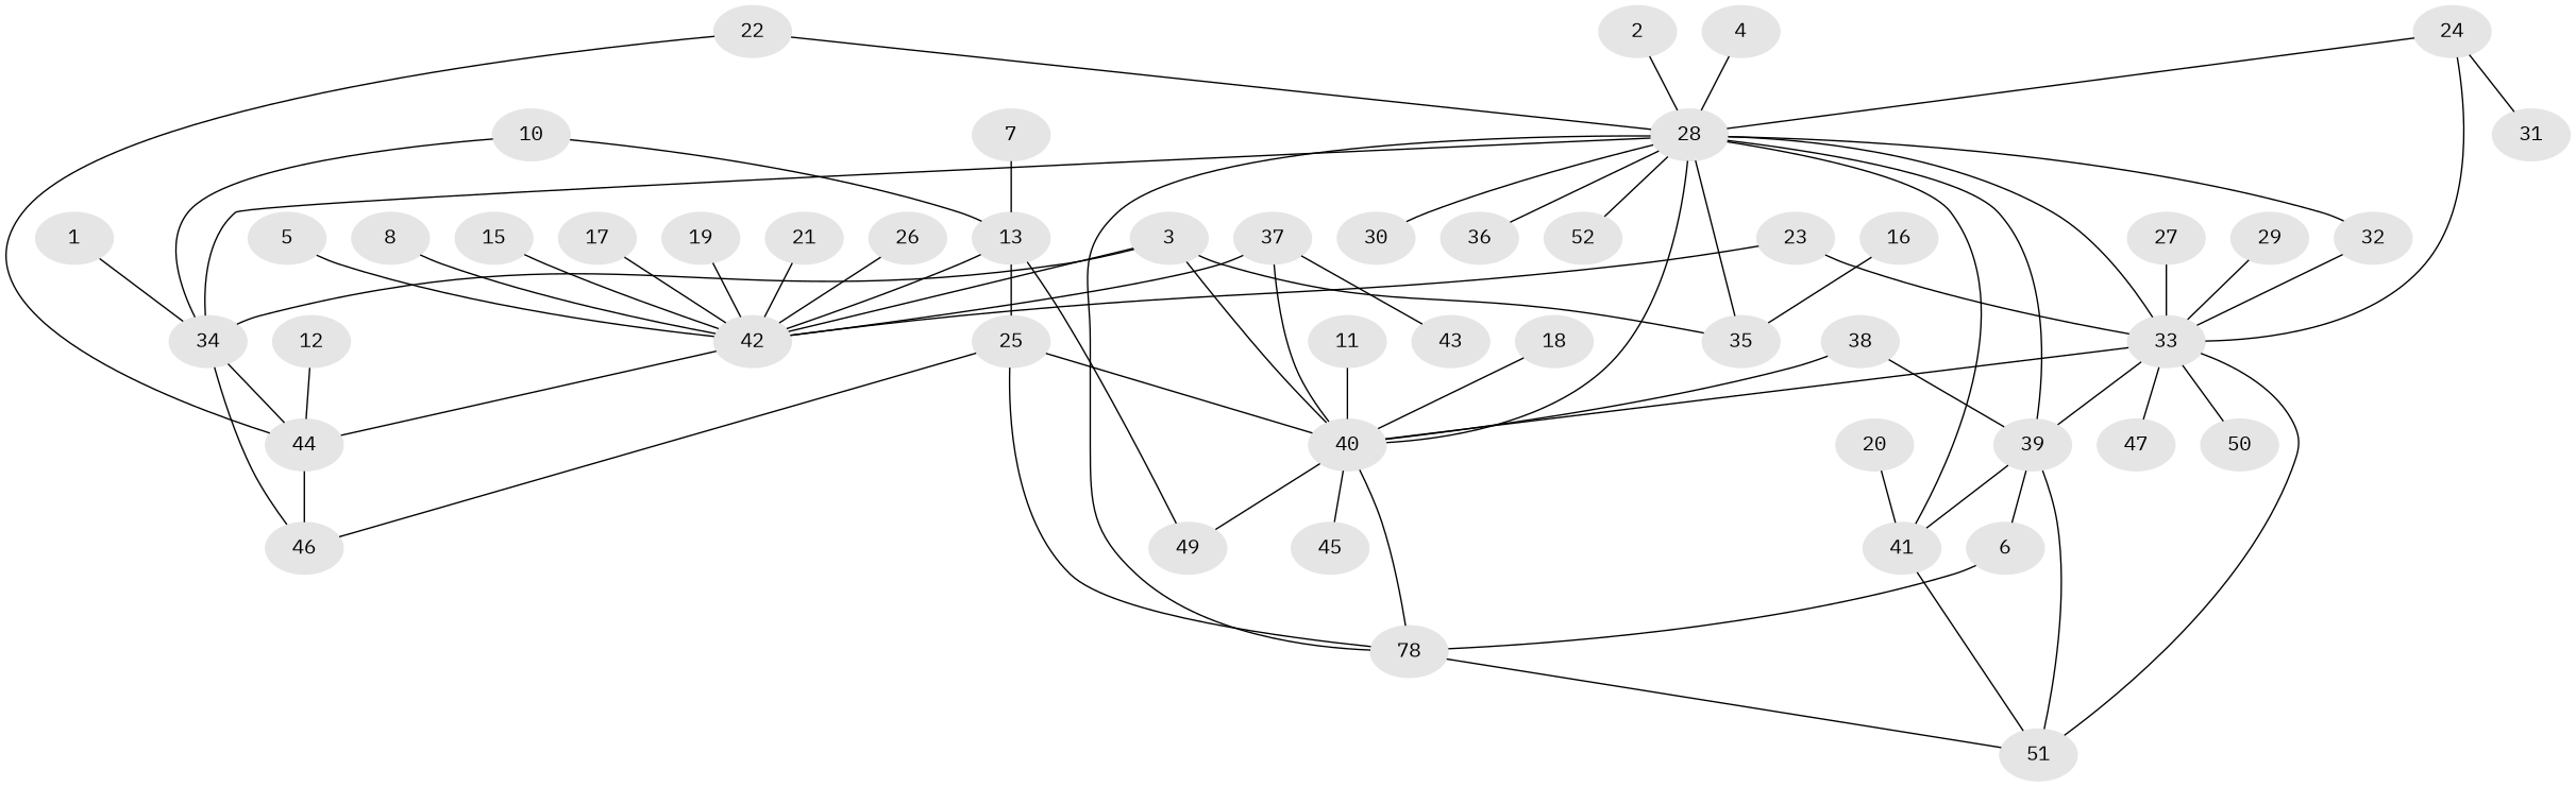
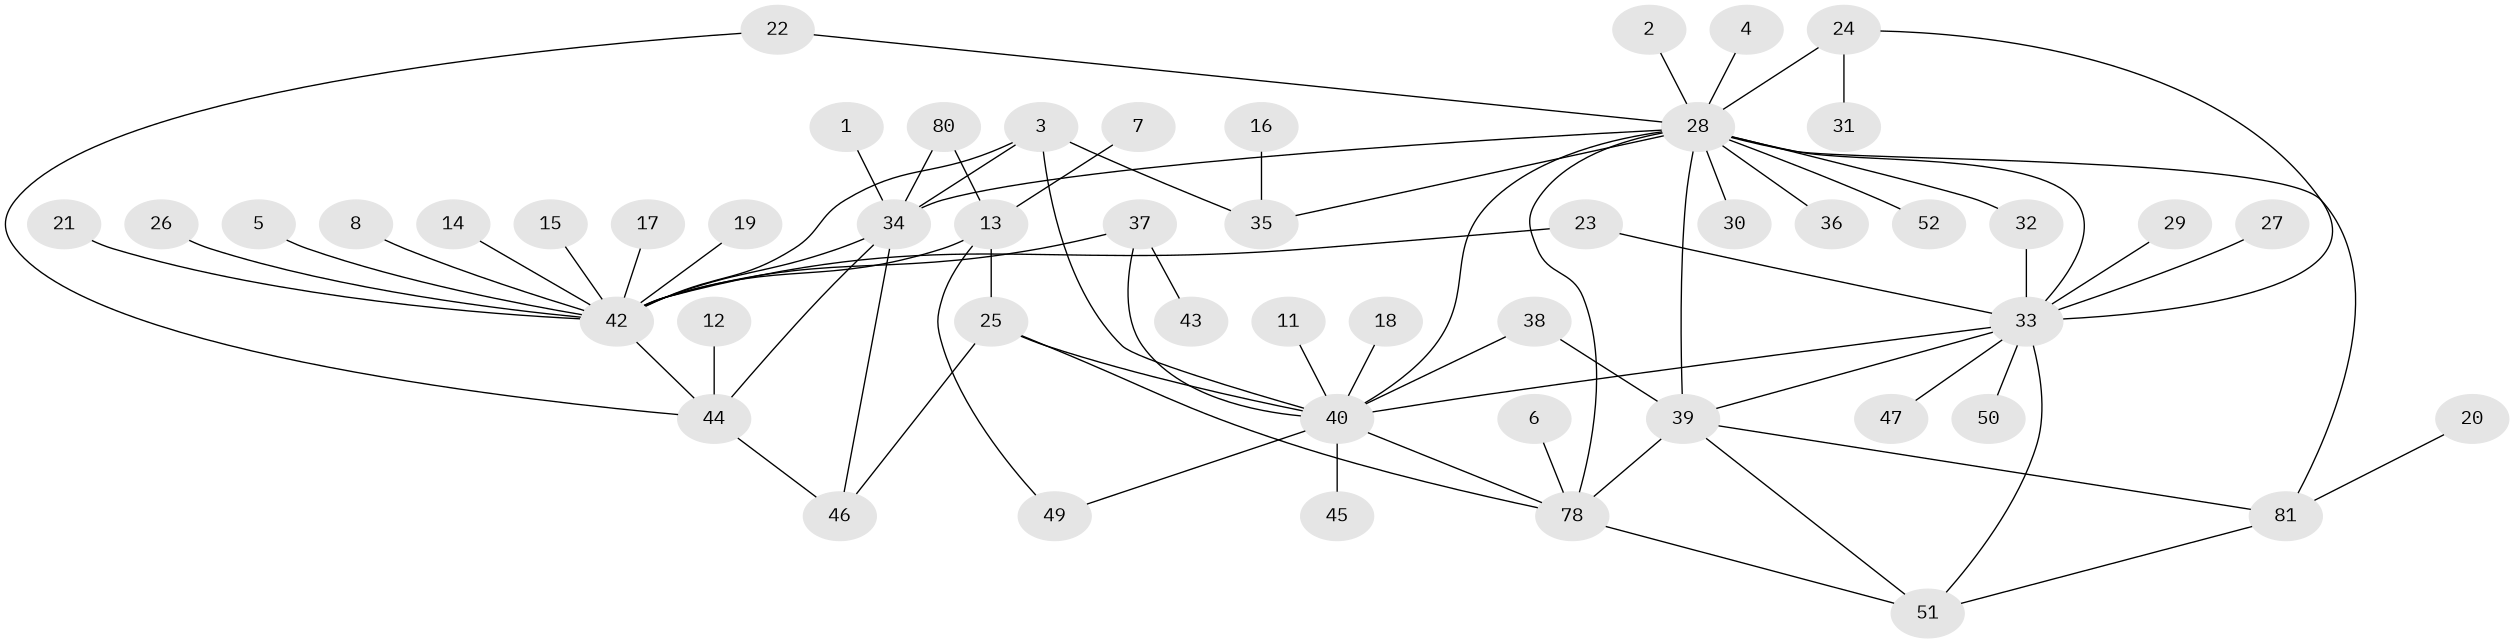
  graph {
    fontname="IBM Plex Mono"
    node [color=gray90 fontname="IBM Plex Mono" style=filled]
    edge [fontname="IBM Plex Mono" weight=1.0]
    1
    34
    42
    44
    46
    2
    28
    35
    40
    n10 [label=78]
-   41
+   41 [label=81]
    33
    30
    32
    36
    39
    52
    3
    49
    45
    4
    5
    6
    51
    7
    13
    25
    8
-   10
+   10 [label=80]
    11
    12
+   14
    15
    16
    17
    18
    19
    20
    21
    22
    23
    47
    50
    24
    31
    26
    27
    29
    37
    43
    38
    1 -- 34
+   34 -- 42
    34 -- 44
    34 -- 46
    42 -- 44
    44 -- 46
    2 -- 28
    28 -- 34
    28 -- 35
    28 -- 40
    28 -- n10
    28 -- 41
    28 -- 33
    28 -- 30
    28 -- 32
    28 -- 36
    28 -- 39 [weight=2.0]
    28 -- 52
    40 -- n10
    40 -- 49
    40 -- 45
    n10 -- 51
    41 -- 51
    33 -- 40
    33 -- 39
    33 -- 51
    33 -- 47
    33 -- 50
    32 -- 33
-   39 -- 6
+   39 -- n10
    39 -- 41
    39 -- 51
    3 -- 34
    3 -- 42
    3 -- 35
    3 -- 40
    4 -- 28
    5 -- 42
    6 -- n10
    7 -- 13
    13 -- 42
    13 -- 49
    13 -- 25
    25 -- 46
    25 -- 40
    25 -- n10
    8 -- 42
    10 -- 34
    10 -- 13
    11 -- 40
    12 -- 44
+   14 -- 42
    15 -- 42
    16 -- 35
    17 -- 42
    18 -- 40
    19 -- 42
    20 -- 41
    21 -- 42
    22 -- 44
    22 -- 28
    23 -- 42
    23 -- 33
    24 -- 28
    24 -- 33
    24 -- 31
    26 -- 42
    27 -- 33
    29 -- 33
    37 -- 42
    37 -- 40
    37 -- 43
    38 -- 40
    38 -- 39
  }
